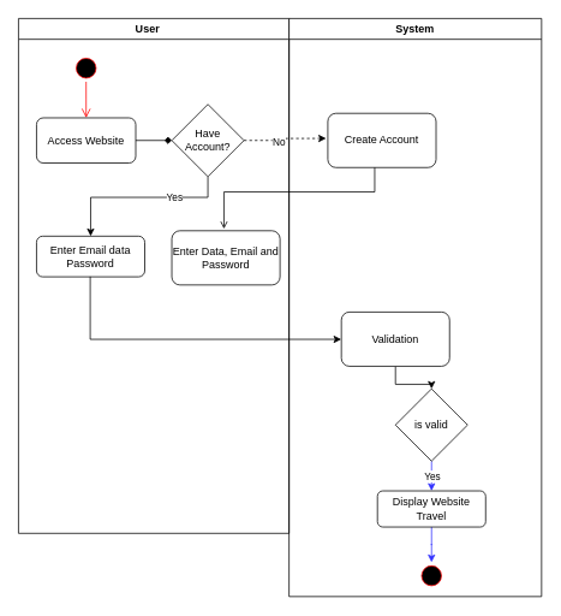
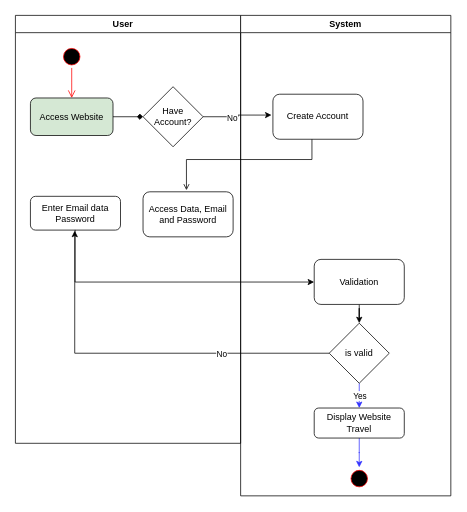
  <mxCell id="0" />
  <mxCell id="1" parent="0" />
  <mxCell id="2" value="User    " style="swimlane;whiteSpace=wrap" parent="1" vertex="1"><mxGeometry x="20" y="20" width="300" height="570" as="geometry" /></mxCell>
  <mxCell id="3" value="" style="ellipse;shape=startState;fillColor=#000000;strokeColor=#ff0000;" parent="2" vertex="1"><mxGeometry x="60" y="40" width="30" height="30" as="geometry" /></mxCell>
  <mxCell id="4" value="" style="edgeStyle=elbowEdgeStyle;elbow=horizontal;verticalAlign=bottom;endArrow=open;endSize=8;strokeColor=#FF0000;endFill=1;rounded=0" parent="2" source="3" target="6" edge="1"><mxGeometry x="60" y="40" as="geometry"><mxPoint x="75" y="110" as="targetPoint" /></mxGeometry></mxCell>
  <mxCell id="5" value="" style="edgeStyle=orthogonalEdgeStyle;rounded=0;orthogonalLoop=1;jettySize=auto;html=1;endArrow=diamond;" edge="1" parent="2" source="6" target="9"><mxGeometry relative="1" as="geometry" /></mxCell>
- <mxCell id="6" value="Access Website" style="rounded=1;" parent="2" vertex="1"><mxGeometry x="20" y="110" width="110" height="50" as="geometry" /></mxCell>
- <mxCell id="7" value="" style="edgeStyle=orthogonalEdgeStyle;rounded=0;orthogonalLoop=1;jettySize=auto;html=1;exitX=0.5;exitY=1;exitDx=0;exitDy=0;" edge="1" parent="2" source="9" target="10"><mxGeometry relative="1" as="geometry"><mxPoint x="210" y="191" as="sourcePoint" /><Array as="points"><mxPoint x="210" y="198" /><mxPoint x="80" y="198" /></Array></mxGeometry></mxCell>
- <mxCell id="8" value="Yes" style="edgeLabel;html=1;align=center;verticalAlign=middle;resizable=0;points=[];" vertex="1" connectable="0" parent="7"><mxGeometry x="-0.374" y="-1" relative="1" as="geometry"><mxPoint as="offset" /></mxGeometry></mxCell>
+ <mxCell id="6" value="Access Website" style="rounded=1;fillColor=#d5e8d4;" parent="2" vertex="1"><mxGeometry x="20" y="110" width="110" height="50" as="geometry" /></mxCell>
  <mxCell id="9" value="Have Account?" style="rhombus;whiteSpace=wrap;html=1;fillColor=rgb(255, 255, 255);strokeColor=rgb(0, 0, 0);fontColor=rgb(0, 0, 0);" vertex="1" parent="2"><mxGeometry x="170" y="95" width="80" height="80" as="geometry" /></mxCell>
  <mxCell id="10" value="Enter Email data Password" style="whiteSpace=wrap;html=1;fillColor=rgb(255, 255, 255);strokeColor=rgb(0, 0, 0);fontColor=rgb(0, 0, 0);rounded=1;" vertex="1" parent="2"><mxGeometry x="20" y="241" width="120" height="45" as="geometry" /></mxCell>
- <mxCell id="11" value="Enter Data, Email and Password" style="whiteSpace=wrap;html=1;fillColor=rgb(255, 255, 255);strokeColor=rgb(0, 0, 0);fontColor=rgb(0, 0, 0);rounded=1;" vertex="1" parent="2"><mxGeometry x="170" y="235" width="120" height="60" as="geometry" /></mxCell>
+ <mxCell id="11" value="Access Data, Email and Password" style="whiteSpace=wrap;html=1;fillColor=rgb(255, 255, 255);strokeColor=rgb(0, 0, 0);fontColor=rgb(0, 0, 0);rounded=1;" vertex="1" parent="2"><mxGeometry x="170" y="235" width="120" height="60" as="geometry" /></mxCell>
  <mxCell id="12" value="" style="edgeStyle=orthogonalEdgeStyle;rounded=0;orthogonalLoop=1;jettySize=auto;html=1;exitX=0.5;exitY=0.95;exitDx=0;exitDy=0;exitPerimeter=0;entryX=0.482;entryY=-0.036;entryDx=0;entryDy=0;entryPerimeter=0;endArrow=open;" edge="1" parent="1" source="14" target="11"><mxGeometry relative="1" as="geometry"><mxPoint x="395" y="292" as="sourcePoint" /><mxPoint x="250" y="312" as="targetPoint" /><Array as="points"><mxPoint x="415" y="182" /><mxPoint x="415" y="212" /><mxPoint x="248" y="212" /></Array></mxGeometry></mxCell>
  <mxCell id="13" value="System" style="swimlane;whiteSpace=wrap" parent="1" vertex="1"><mxGeometry x="320" y="20" width="280" height="640" as="geometry" /></mxCell>
  <mxCell id="14" value="Create Account" style="whiteSpace=wrap;html=1;fillColor=rgb(255, 255, 255);strokeColor=rgb(0, 0, 0);fontColor=rgb(0, 0, 0);rounded=1;" vertex="1" parent="13"><mxGeometry x="43" y="105" width="120" height="60" as="geometry" /></mxCell>
  <mxCell id="15" value="" style="edgeStyle=orthogonalEdgeStyle;rounded=0;orthogonalLoop=1;jettySize=auto;html=1;" edge="1" parent="13" source="16" target="19"><mxGeometry relative="1" as="geometry" /></mxCell>
- <mxCell id="16" value="Validation" style="whiteSpace=wrap;html=1;fillColor=rgb(255, 255, 255);strokeColor=rgb(0, 0, 0);fontColor=rgb(0, 0, 0);rounded=1;" vertex="1" parent="13"><mxGeometry x="58" y="325" width="120" height="60" as="geometry" /></mxCell>
+ <mxCell id="16" value="Validation" style="whiteSpace=wrap;html=1;fillColor=rgb(255, 255, 255);strokeColor=rgb(0, 0, 0);fontColor=rgb(0, 0, 0);rounded=1;" vertex="1" parent="13"><mxGeometry x="98" y="325" width="120" height="60" as="geometry" /></mxCell>
  <mxCell id="17" value="" style="edgeStyle=orthogonalEdgeStyle;rounded=0;orthogonalLoop=1;jettySize=auto;html=1;strokeColor=#3333FF;" edge="1" parent="13" source="19" target="21"><mxGeometry relative="1" as="geometry" /></mxCell>
  <mxCell id="18" value="Yes" style="edgeLabel;html=1;align=center;verticalAlign=middle;resizable=0;points=[];" vertex="1" connectable="0" parent="17"><mxGeometry x="-0.317" relative="1" as="geometry"><mxPoint as="offset" /></mxGeometry></mxCell>
  <mxCell id="19" value="is valid" style="rhombus;whiteSpace=wrap;html=1;fillColor=rgb(255, 255, 255);strokeColor=rgb(0, 0, 0);fontColor=rgb(0, 0, 0);" vertex="1" parent="13"><mxGeometry x="118" y="410" width="80" height="80" as="geometry" /></mxCell>
  <mxCell id="20" value="" style="edgeStyle=orthogonalEdgeStyle;rounded=0;orthogonalLoop=1;jettySize=auto;html=1;strokeColor=#3333FF;" edge="1" parent="13" source="21" target="22"><mxGeometry relative="1" as="geometry" /></mxCell>
  <mxCell id="21" value="Display Website Travel" style="whiteSpace=wrap;html=1;fillColor=rgb(255, 255, 255);strokeColor=rgb(0, 0, 0);fontColor=rgb(0, 0, 0);rounded=1;" vertex="1" parent="13"><mxGeometry x="98" y="523" width="120" height="40" as="geometry" /></mxCell>
  <mxCell id="22" value="" style="ellipse;shape=startState;fillColor=#000000;strokeColor=#ff0000;" vertex="1" parent="13"><mxGeometry x="143" y="602" width="30" height="30" as="geometry" /></mxCell>
  <mxCell id="23" value="" style="edgeStyle=orthogonalEdgeStyle;rounded=0;orthogonalLoop=1;jettySize=auto;html=1;exitX=0.496;exitY=0.994;exitDx=0;exitDy=0;exitPerimeter=0;entryX=-0.001;entryY=0.503;entryDx=0;entryDy=0;entryPerimeter=0;" edge="1" parent="1" source="10" target="16"><mxGeometry relative="1" as="geometry"><mxPoint x="100" y="302" as="sourcePoint" /><mxPoint x="375" y="432" as="targetPoint" /></mxGeometry></mxCell>
- <mxCell id="26" value="" style="edgeStyle=orthogonalEdgeStyle;rounded=0;orthogonalLoop=1;jettySize=auto;html=1;exitX=1;exitY=0.5;exitDx=0;exitDy=0;entryX=-0.016;entryY=0.463;entryDx=0;entryDy=0;entryPerimeter=0;dashed=1;" edge="1" parent="1" source="9" target="14"><mxGeometry relative="1" as="geometry"><mxPoint x="275" y="155" as="sourcePoint" /><mxPoint x="335" y="155" as="targetPoint" /></mxGeometry></mxCell>
+ <mxCell id="24" value="" style="edgeStyle=orthogonalEdgeStyle;rounded=0;orthogonalLoop=1;jettySize=auto;html=1;entryX=0.492;entryY=1.019;entryDx=0;entryDy=0;entryPerimeter=0;" edge="1" parent="1" source="19" target="10"><mxGeometry relative="1" as="geometry"><mxPoint x="35" y="284" as="targetPoint" /></mxGeometry></mxCell>
+ <mxCell id="25" value="No" style="edgeLabel;html=1;align=center;verticalAlign=middle;resizable=0;points=[];" vertex="1" connectable="0" parent="24"><mxGeometry x="-0.425" relative="1" as="geometry"><mxPoint as="offset" /></mxGeometry></mxCell>
+ <mxCell id="26" value="" style="edgeStyle=orthogonalEdgeStyle;rounded=0;orthogonalLoop=1;jettySize=auto;html=1;exitX=1;exitY=0.5;exitDx=0;exitDy=0;entryX=-0.016;entryY=0.463;entryDx=0;entryDy=0;entryPerimeter=0;" edge="1" parent="1" source="9" target="14"><mxGeometry relative="1" as="geometry"><mxPoint x="275" y="155" as="sourcePoint" /><mxPoint x="335" y="155" as="targetPoint" /></mxGeometry></mxCell>
  <mxCell id="27" value="No" style="edgeLabel;html=1;align=center;verticalAlign=middle;resizable=0;points=[];" vertex="1" connectable="0" parent="26"><mxGeometry x="-0.179" y="-1" relative="1" as="geometry"><mxPoint as="offset" /></mxGeometry></mxCell>
